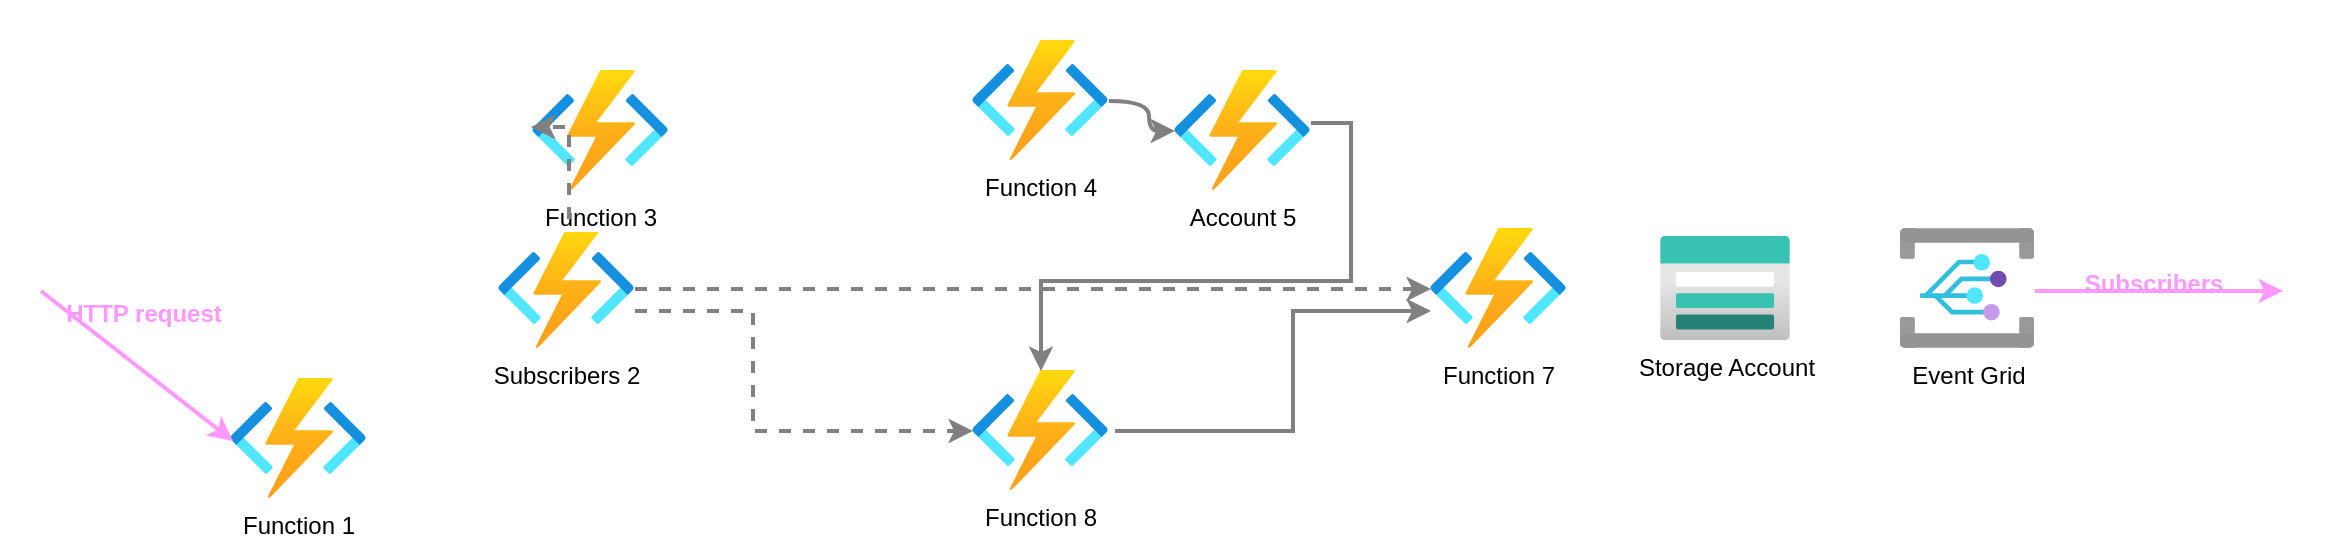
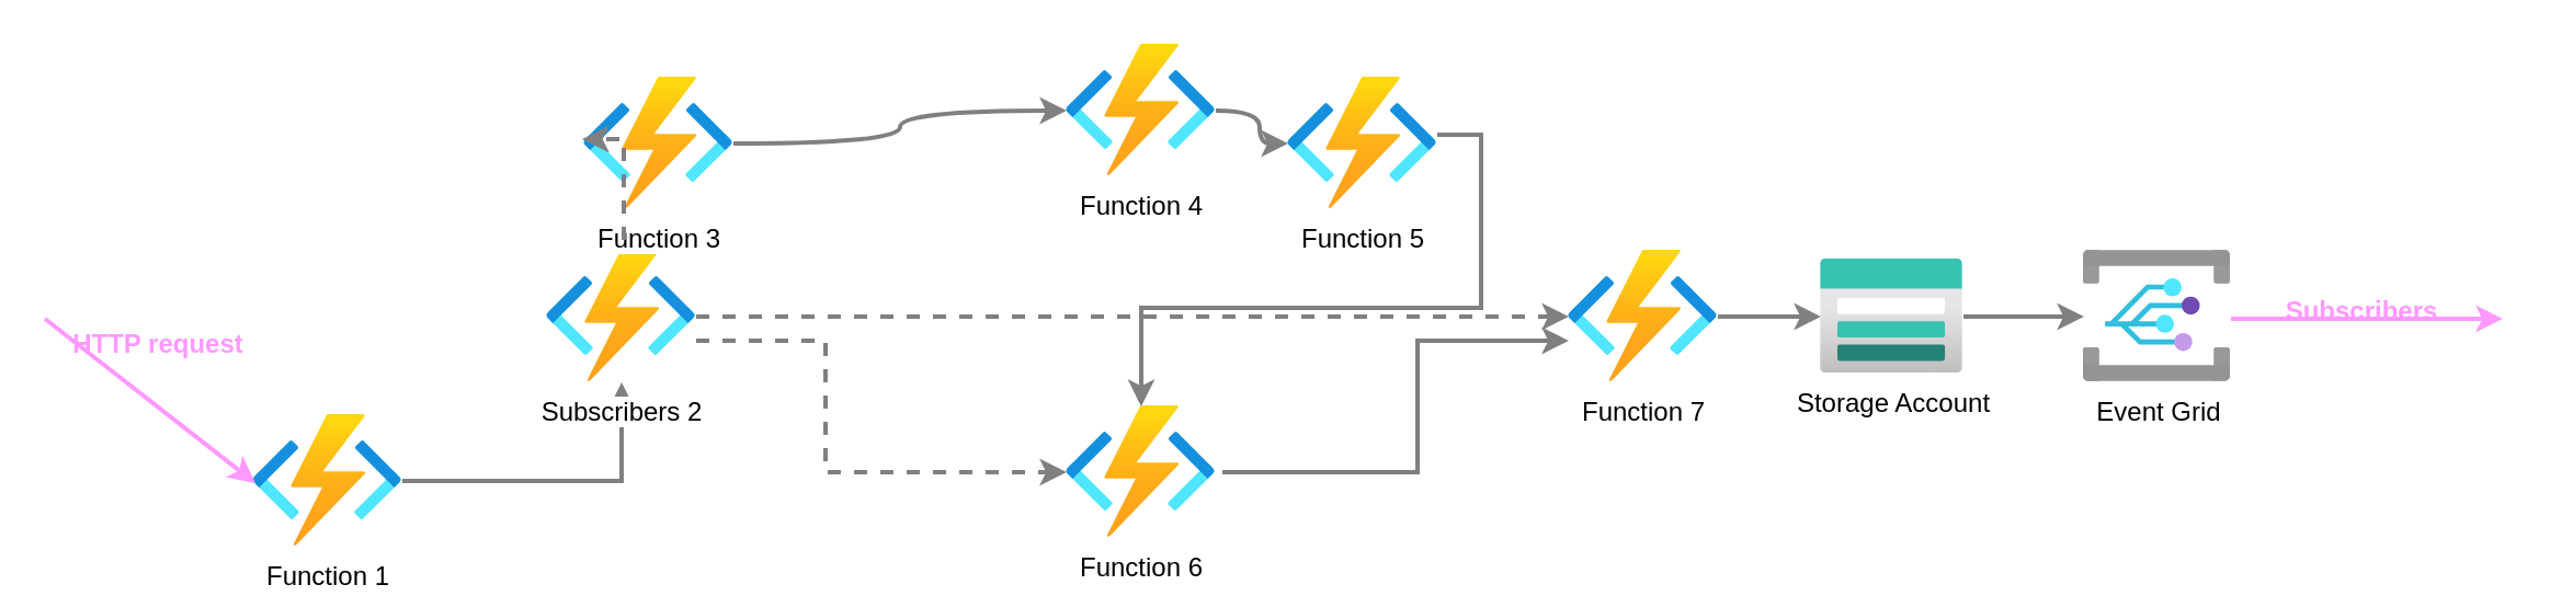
  <mxCell id="0" />
  <mxCell id="1" parent="0" />
+ <mxCell id="2" value="" style="edgeStyle=orthogonalEdgeStyle;rounded=0;orthogonalLoop=1;jettySize=auto;html=1;strokeWidth=2;strokeColor=#808080;" parent="1" source="3" target="7" edge="1"><mxGeometry relative="1" as="geometry" /></mxCell>
  <mxCell id="3" value="Function 1" style="aspect=fixed;html=1;points=[];align=center;image;fontSize=12;image=img/lib/azure2/compute/Function_Apps.svg;" parent="1" vertex="1"><mxGeometry x="115" y="189" width="68" height="60" as="geometry" /></mxCell>
  <mxCell id="4" value="" style="endArrow=classic;html=1;entryX=0.015;entryY=0.517;entryDx=0;entryDy=0;entryPerimeter=0;strokeWidth=2;fillColor=#d80073;strokeColor=#FF99FF;" parent="1" target="3" edge="1"><mxGeometry width="50" height="50" relative="1" as="geometry"><mxPoint x="20" y="145" as="sourcePoint" /><mxPoint x="48" y="139" as="targetPoint" /></mxGeometry></mxCell>
  <mxCell id="5" value="HTTP request" style="text;html=1;strokeColor=none;fillColor=none;align=center;verticalAlign=middle;whiteSpace=wrap;rounded=0;fontColor=#FF99FF;fontStyle=1" parent="1" vertex="1"><mxGeometry x="27" y="147" width="90" height="20" as="geometry" /></mxCell>
  <mxCell id="6" value="" style="edgeStyle=orthogonalEdgeStyle;rounded=0;orthogonalLoop=1;jettySize=auto;html=1;strokeWidth=2;strokeColor=#808080;dashed=1;" parent="1" source="7" target="9" edge="1"><mxGeometry relative="1" as="geometry" /></mxCell>
  <mxCell id="7" value="Subscribers&amp;nbsp;2" style="aspect=fixed;html=1;points=[];align=center;image;fontSize=12;image=img/lib/azure2/compute/Function_Apps.svg;" parent="1" vertex="1"><mxGeometry x="249" y="114" width="68" height="60" as="geometry" /></mxCell>
+ <mxCell id="8" value="" style="edgeStyle=orthogonalEdgeStyle;rounded=0;orthogonalLoop=1;jettySize=auto;html=1;strokeWidth=2;strokeColor=#808080;" parent="1" source="9" target="11" edge="1"><mxGeometry relative="1" as="geometry" /></mxCell>
  <mxCell id="9" value="Function 7" style="aspect=fixed;html=1;points=[];align=center;image;fontSize=12;image=img/lib/azure2/compute/Function_Apps.svg;" parent="1" vertex="1"><mxGeometry x="715" y="114" width="68" height="60" as="geometry" /></mxCell>
+ <mxCell id="10" value="" style="edgeStyle=orthogonalEdgeStyle;rounded=0;orthogonalLoop=1;jettySize=auto;html=1;strokeWidth=2;strokeColor=#808080;" parent="1" source="11" target="12" edge="1"><mxGeometry relative="1" as="geometry" /></mxCell>
  <mxCell id="11" value="Storage Account" style="aspect=fixed;html=1;points=[];align=center;image;fontSize=12;image=img/lib/azure2/storage/Storage_Accounts.svg;" parent="1" vertex="1"><mxGeometry x="830" y="118" width="65" height="52" as="geometry" /></mxCell>
  <mxCell id="12" value="Event Grid" style="aspect=fixed;html=1;points=[];align=center;image;fontSize=12;image=img/lib/azure2/integration/Event_Grid_Domains.svg;" parent="1" vertex="1"><mxGeometry x="950" y="114" width="67" height="60" as="geometry" /></mxCell>
+ <mxCell id="13" value="" style="edgeStyle=orthogonalEdgeStyle;curved=1;rounded=0;orthogonalLoop=1;jettySize=auto;html=1;strokeWidth=2;strokeColor=#808080;" parent="1" source="14" target="16" edge="1"><mxGeometry relative="1" as="geometry" /></mxCell>
  <mxCell id="14" value="Function&amp;nbsp;3" style="aspect=fixed;html=1;points=[];align=center;image;fontSize=12;image=img/lib/azure2/compute/Function_Apps.svg;" parent="1" vertex="1"><mxGeometry x="266" y="35" width="68" height="60" as="geometry" /></mxCell>
  <mxCell id="15" value="" style="edgeStyle=orthogonalEdgeStyle;curved=1;rounded=0;orthogonalLoop=1;jettySize=auto;html=1;strokeWidth=2;strokeColor=#808080;" parent="1" source="16" target="20" edge="1"><mxGeometry relative="1" as="geometry" /></mxCell>
  <mxCell id="16" value="Function&amp;nbsp;4" style="aspect=fixed;html=1;points=[];align=center;image;fontSize=12;image=img/lib/azure2/compute/Function_Apps.svg;" parent="1" vertex="1"><mxGeometry x="486" y="20" width="68" height="60" as="geometry" /></mxCell>
  <mxCell id="17" value="" style="endArrow=classic;html=1;strokeWidth=2;fillColor=#008a00;fontColor=#FF99FF;strokeColor=#FF99FF;" parent="1" edge="1"><mxGeometry width="50" height="50" relative="1" as="geometry"><mxPoint x="1017" y="145" as="sourcePoint" /><mxPoint x="1141" y="145" as="targetPoint" /></mxGeometry></mxCell>
  <mxCell id="18" value="Subscribers" style="text;html=1;strokeColor=none;fillColor=none;align=center;verticalAlign=middle;whiteSpace=wrap;rounded=0;fontColor=#FF99FF;fontStyle=1" parent="1" vertex="1"><mxGeometry x="1032" y="132" width="90" height="20" as="geometry" /></mxCell>
  <mxCell id="19" style="edgeStyle=orthogonalEdgeStyle;shape=flexArrow;rounded=0;orthogonalLoop=1;jettySize=auto;html=1;exitX=0.5;exitY=1;exitDx=0;exitDy=0;strokeColor=#006EAF;strokeWidth=2;fontColor=#006EAF;" parent="1" source="18" target="18" edge="1"><mxGeometry relative="1" as="geometry" /></mxCell>
- <mxCell id="20" value="Account&amp;nbsp;5" style="aspect=fixed;html=1;points=[];align=center;image;fontSize=12;image=img/lib/azure2/compute/Function_Apps.svg;" parent="1" vertex="1"><mxGeometry x="587" y="35" width="68" height="60" as="geometry" /></mxCell>
- <mxCell id="21" value="Function 8" style="aspect=fixed;html=1;points=[];align=center;image;fontSize=12;image=img/lib/azure2/compute/Function_Apps.svg;" parent="1" vertex="1"><mxGeometry x="486" y="185" width="68" height="60" as="geometry" /></mxCell>
+ <mxCell id="20" value="Function&amp;nbsp;5" style="aspect=fixed;html=1;points=[];align=center;image;fontSize=12;image=img/lib/azure2/compute/Function_Apps.svg;" parent="1" vertex="1"><mxGeometry x="587" y="35" width="68" height="60" as="geometry" /></mxCell>
+ <mxCell id="21" value="Function 6" style="aspect=fixed;html=1;points=[];align=center;image;fontSize=12;image=img/lib/azure2/compute/Function_Apps.svg;" parent="1" vertex="1"><mxGeometry x="486" y="185" width="68" height="60" as="geometry" /></mxCell>
  <mxCell id="22" value="" style="edgeStyle=orthogonalEdgeStyle;rounded=0;orthogonalLoop=1;jettySize=auto;html=1;strokeWidth=2;strokeColor=#808080;dashed=1;exitX=0.515;exitY=-0.083;exitDx=0;exitDy=0;exitPerimeter=0;entryX=-0.015;entryY=0.467;entryDx=0;entryDy=0;entryPerimeter=0;" parent="1" source="7" target="14" edge="1"><mxGeometry relative="1" as="geometry"><mxPoint x="327" y="154" as="sourcePoint" /><mxPoint x="725" y="154" as="targetPoint" /><Array as="points"><mxPoint x="284" y="63" /></Array></mxGeometry></mxCell>
  <mxCell id="23" value="" style="edgeStyle=orthogonalEdgeStyle;rounded=0;orthogonalLoop=1;jettySize=auto;html=1;strokeWidth=2;strokeColor=#808080;exitX=1.044;exitY=0.5;exitDx=0;exitDy=0;exitPerimeter=0;" parent="1" source="21" target="9" edge="1"><mxGeometry relative="1" as="geometry"><mxPoint x="536" y="235" as="sourcePoint" /><mxPoint x="259" y="154" as="targetPoint" /><Array as="points"><mxPoint x="646" y="215" /><mxPoint x="646" y="155" /></Array></mxGeometry></mxCell>
  <mxCell id="24" value="" style="edgeStyle=orthogonalEdgeStyle;rounded=0;orthogonalLoop=1;jettySize=auto;html=1;strokeWidth=2;strokeColor=#808080;dashed=1;entryX=0;entryY=0.5;entryDx=0;entryDy=0;entryPerimeter=0;" parent="1" source="7" target="21" edge="1"><mxGeometry relative="1" as="geometry"><mxPoint x="316" y="145" as="sourcePoint" /><mxPoint x="466" y="235.02" as="targetPoint" /><Array as="points"><mxPoint x="376" y="155" /><mxPoint x="376" y="215" /></Array></mxGeometry></mxCell>
  <mxCell id="25" value="" style="edgeStyle=orthogonalEdgeStyle;rounded=0;orthogonalLoop=1;jettySize=auto;html=1;strokeWidth=2;strokeColor=#808080;exitX=1;exitY=0.433;exitDx=0;exitDy=0;exitPerimeter=0;" parent="1" source="20" target="21" edge="1"><mxGeometry relative="1" as="geometry"><mxPoint x="546" y="245" as="sourcePoint" /><mxPoint x="725" y="154" as="targetPoint" /></mxGeometry></mxCell>
